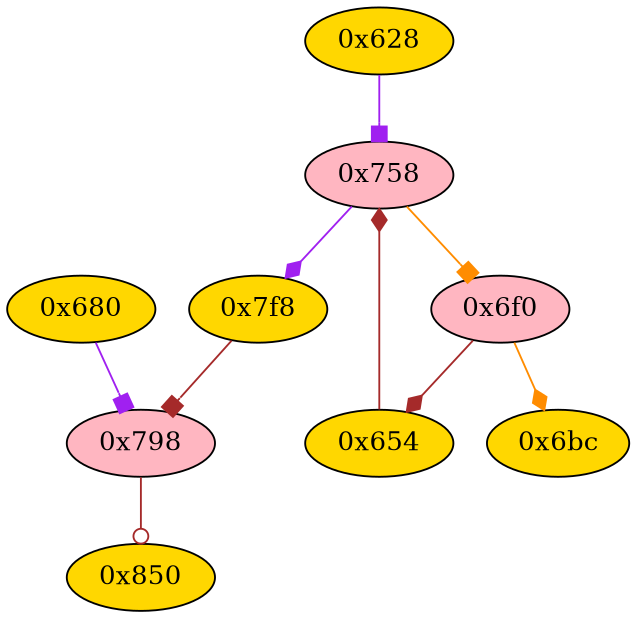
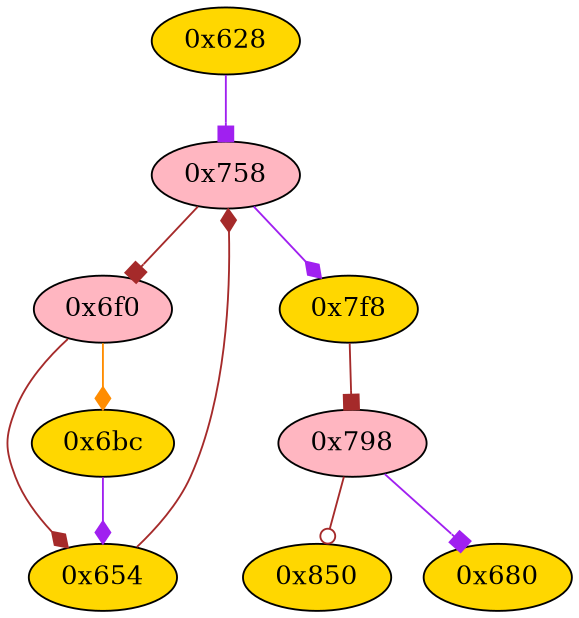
  strict digraph {
    node [fillcolor=gold style=filled]
    edge [arrowhead=diamond color=brown]
    "0x798" [fillcolor=lightpink opcode="[u'ldr', u'ldr', u'rsb', u'mvn', u'mul', u'mvn', u'ldr', u'orr', u'ldr', u'mov', u'cmn', u'mov', u'ldr', u'cmp', u'mov', u'mov', u'mov', u'cmn', u'mov', u'mov', u'teq', u'mvn', u'mov', u'b']"]
    "0x850" [opcode="[u'ldr', u'sub', u'pop']"]
    "0x680" [opcode="[u'ldr', u'cmp', u'mov']"]
    "0x628" [opcode="[u'push', u'add', u'sub', u'ldr', u'ldr', u'ldr', u'ldr', u'mov', u'mvn', u'mov', u'b']"]
    "0x758" [fillcolor=lightpink opcode="[u'str', u'str', u'str', u'ldr', u'ldr', u'ldr', u'cmp', u'mov', u'b']"]
    n6 [fillcolor=lightpink label="0x6f0" opcode="[u'ldr', u'ldr', u'ldrb', u'ldr', u'sub', u'add', u'mvn', u'add', u'str', u'ldr', u'eor', u'and', u'str', u'ldr', u'ldr', u'ldr', u'cmp', u'mov', u'b']"]
    "0x7f8" [opcode="[u'ldr', u'ldr', u'rsb', u'mvn', u'mul', u'mvn', u'ldr', u'orr', u'mov', u'cmn', u'mov', u'ldr', u'cmp', u'mov', u'mov', u'mov', u'cmn', u'mov', u'mov', u'teq', u'mov', u'b']"]
    "0x654" [opcode="[u'ldr', u'mvn', u'orr', u'mvn', u'ldr', u'ldr', u'rsb', u'add', u'rsb']"]
    "0x6bc" [opcode="[u'ldr', u'ldr', u'bic', u'mvn', u'and', u'orr', u'mov', u'b']"]
    "0x798" -> "0x850" [arrowhead=odot]
-   "0x680" -> "0x798" [arrowhead=box color=purple]
+   "0x798" -> "0x680" [arrowhead=box color=purple]
    "0x628" -> "0x758" [arrowhead=box color=purple]
-   "0x758" -> n6 [arrowhead=box color=darkorange]
+   "0x758" -> n6 [arrowhead=box]
    "0x758" -> "0x7f8" [color=purple]
    n6 -> "0x654"
    n6 -> "0x6bc" [color=darkorange]
    "0x7f8" -> "0x798" [arrowhead=box]
    "0x654" -> "0x758"
+   "0x6bc" -> "0x654" [color=purple]
  }
